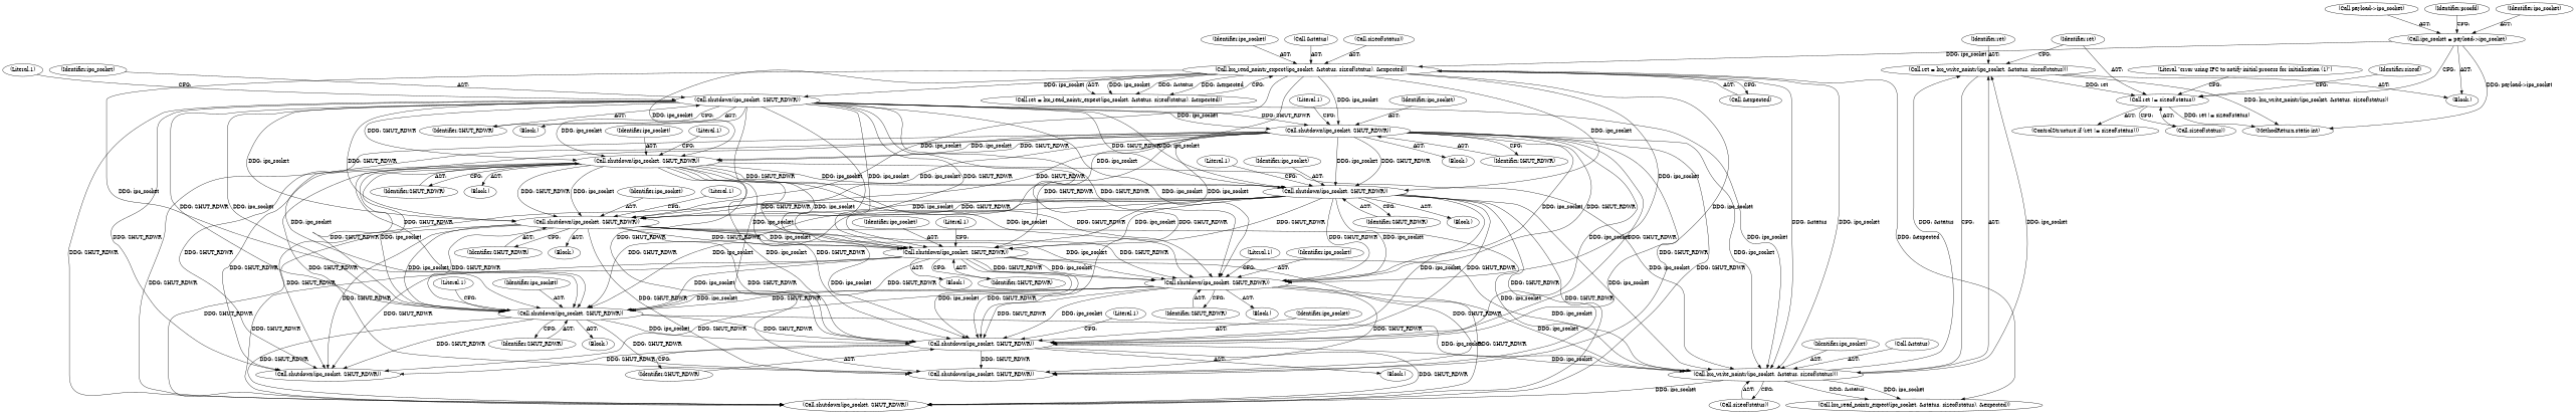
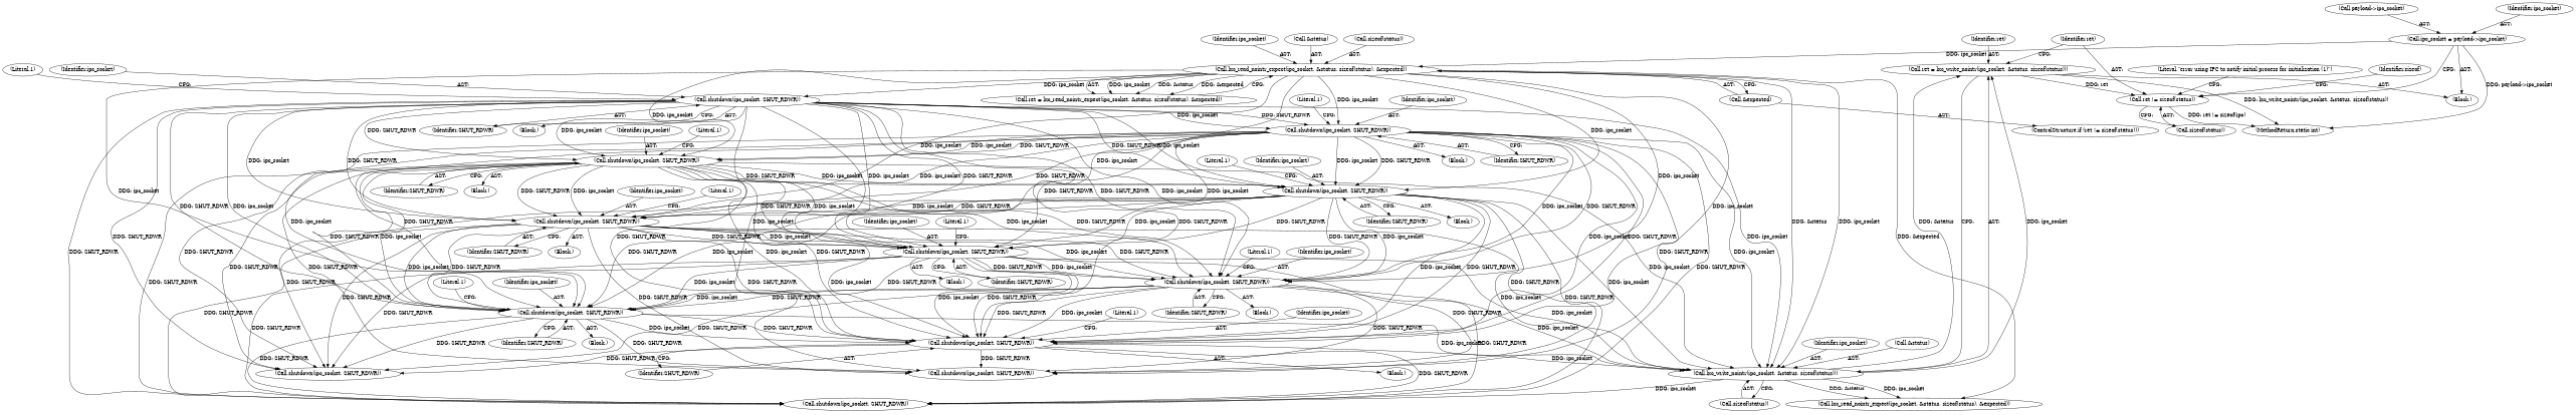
  digraph {
    n1 [label="(Call,ret = lxc_write_nointr(ipc_socket, &status, sizeof(status)))"]
    n2 [label="(Call,lxc_write_nointr(ipc_socket, &status, sizeof(status)))"]
    n3 [label="(Call,ret != sizeof(status))"]
    n4 [label="(MethodReturn,static int)"]
    n5 [label="(Block,)"]
    n6 [label="(Call,lxc_read_nointr_expect(ipc_socket, &status, sizeof(status), &expected))"]
    n7 [label="(Call,sizeof(status))"]
    n8 [label="(Call,shutdown(ipc_socket, SHUT_RDWR))"]
    n9 [label="(ControlStructure,if (ret != sizeof(status)))"]
    n10 [label="(Call,sizeof(status))"]
    n11 [label="(Call,shutdown(ipc_socket, SHUT_RDWR))"]
    n12 [label="(Call,shutdown(ipc_socket, SHUT_RDWR))"]
    n13 [label="(Call,shutdown(ipc_socket, SHUT_RDWR))"]
    n14 [label="(Call,shutdown(ipc_socket, SHUT_RDWR))"]
    n15 [label="(Call,shutdown(ipc_socket, SHUT_RDWR))"]
    n16 [label="(Identifier,SHUT_RDWR)"]
    n17 [label="(Block,)"]
    n18 [label="(Call,shutdown(ipc_socket, SHUT_RDWR))"]
    n19 [label="(Identifier,SHUT_RDWR)"]
    n20 [label="(Block,)"]
    n21 [label="(Block,)"]
    n22 [label="(Identifier,SHUT_RDWR)"]
    n23 [label="(Block,)"]
    n24 [label="(Identifier,SHUT_RDWR)"]
    n25 [label="(Call,lxc_read_nointr_expect(ipc_socket, &status, sizeof(status), &expected))"]
    n26 [label="(Call,shutdown(ipc_socket, SHUT_RDWR))"]
    n27 [label="(Call,shutdown(ipc_socket, SHUT_RDWR))"]
    n28 [label="(Call,shutdown(ipc_socket, SHUT_RDWR))"]
    n29 [label="(Call,shutdown(ipc_socket, SHUT_RDWR))"]
    n30 [label="(Call,shutdown(ipc_socket, SHUT_RDWR))"]
    n31 [label="(Call,ret = lxc_read_nointr_expect(ipc_socket, &status, sizeof(status), &expected))"]
    n32 [label="(Call,&expected)"]
    n33 [label="(Identifier,SHUT_RDWR)"]
    n34 [label="(Block,)"]
    n35 [label="(Block,)"]
    n36 [label="(Identifier,SHUT_RDWR)"]
    n37 [label="(Identifier,SHUT_RDWR)"]
    n38 [label="(Block,)"]
    n39 [label="(Identifier,SHUT_RDWR)"]
    n40 [label="(Block,)"]
    n41 [label="(Identifier,SHUT_RDWR)"]
    n42 [label="(Block,)"]
    n43 [label="(Call,ipc_socket = payload->ipc_socket)"]
    n44 [label="(Call,payload->ipc_socket)"]
    n45 [label="(Identifier,ipc_socket)"]
    n46 [label="(Call,&status)"]
    n47 [label="(Literal,1)"]
    n48 [label="(Identifier,ret)"]
    n49 [label="(Literal,1)"]
    n50 [label="(Literal,1)"]
    n51 [label="(Identifier,ipc_socket)"]
    n52 [label="(Identifier,ipc_socket)"]
    n53 [label="(Literal,1)"]
    n54 [label="(Identifier,ipc_socket)"]
    n55 [label="(Literal,1)"]
    n56 [label="(Identifier,ipc_socket)"]
    n57 [label="(Identifier,ret)"]
    n58 [label="(Call,sizeof(status))"]
    n59 [label="(Identifier,ipc_socket)"]
-   n60 [label="(Identifier,procfd)"]
    n61 [label="(Identifier,ipc_socket)"]
    n62 [label="(Identifier,ipc_socket)"]
    n63 [label="(Identifier,ipc_socket)"]
    n64 [label="(Literal,1)"]
    n65 [label="(Literal,1)"]
    n66 [label="(Identifier,sizeof)"]
    n67 [label="(Call,&status)"]
    n68 [label="(Identifier,ipc_socket)"]
    n69 [label="(Literal,1)"]
    n70 [label="(Identifier,ipc_socket)"]
    n71 [label="(Literal,\"error using IPC to notify initial process for initialization (1)\")"]
    n72 [label="(Identifier,ipc_socket)"]
    n73 [label="(Literal,1)"]
    n1 -> n2 [label="CFG: "]
    n1 -> n3 [label="DDG: ret"]
    n1 -> n4 [label="DDG: lxc_write_nointr(ipc_socket, &status, sizeof(status))"]
    n1 -> n5 [label="AST: "]
    n2 -> n1 [label="AST: "]
    n2 -> n1 [label="DDG: ipc_socket"]
    n2 -> n1 [label="DDG: &status"]
    n2 -> n6 [label="DDG: ipc_socket"]
    n2 -> n6 [label="DDG: &status"]
    n2 -> n7 [label="CFG: "]
    n2 -> n8 [label="DDG: ipc_socket"]
-   n3 -> n4 [label="DDG: ret != sizeof(status)"]
-   n3 -> n9 [label="AST: "]
+   n3 -> n4 [label="DDG: ret != sizeof(ipc)"]
+   n32 -> n9 [label="AST: "]
    n3 -> n10 [label="CFG: "]
    n7 -> n2 [label="AST: "]
    n10 -> n3 [label="AST: "]
    n11 -> n2 [label="DDG: ipc_socket"]
    n11 -> n8 [label="DDG: SHUT_RDWR"]
    n11 -> n12 [label="DDG: ipc_socket"]
    n11 -> n12 [label="DDG: SHUT_RDWR"]
    n11 -> n13 [label="DDG: ipc_socket"]
    n11 -> n13 [label="DDG: SHUT_RDWR"]
    n11 -> n14 [label="DDG: ipc_socket"]
    n11 -> n14 [label="DDG: SHUT_RDWR"]
    n11 -> n15 [label="DDG: SHUT_RDWR"]
    n11 -> n16 [label="CFG: "]
    n11 -> n17 [label="AST: "]
    n11 -> n18 [label="DDG: SHUT_RDWR"]
    n12 -> n2 [label="DDG: ipc_socket"]
    n12 -> n8 [label="DDG: SHUT_RDWR"]
    n12 -> n13 [label="DDG: ipc_socket"]
    n12 -> n13 [label="DDG: SHUT_RDWR"]
    n12 -> n14 [label="DDG: ipc_socket"]
    n12 -> n14 [label="DDG: SHUT_RDWR"]
    n12 -> n15 [label="DDG: SHUT_RDWR"]
    n12 -> n18 [label="DDG: SHUT_RDWR"]
    n12 -> n19 [label="CFG: "]
    n12 -> n20 [label="AST: "]
    n13 -> n2 [label="DDG: ipc_socket"]
    n13 -> n8 [label="DDG: SHUT_RDWR"]
    n13 -> n15 [label="DDG: SHUT_RDWR"]
    n13 -> n18 [label="DDG: SHUT_RDWR"]
    n13 -> n21 [label="AST: "]
    n13 -> n22 [label="CFG: "]
    n14 -> n2 [label="DDG: ipc_socket"]
    n14 -> n8 [label="DDG: SHUT_RDWR"]
    n14 -> n13 [label="DDG: ipc_socket"]
    n14 -> n13 [label="DDG: SHUT_RDWR"]
    n14 -> n15 [label="DDG: SHUT_RDWR"]
    n14 -> n18 [label="DDG: SHUT_RDWR"]
    n14 -> n23 [label="AST: "]
    n14 -> n24 [label="CFG: "]
    n16 -> n11 [label="AST: "]
    n19 -> n12 [label="AST: "]
    n22 -> n13 [label="AST: "]
    n24 -> n14 [label="AST: "]
    n25 -> n2 [label="DDG: ipc_socket"]
    n25 -> n2 [label="DDG: &status"]
    n25 -> n6 [label="DDG: &expected"]
    n25 -> n11 [label="DDG: ipc_socket"]
    n25 -> n12 [label="DDG: ipc_socket"]
    n25 -> n13 [label="DDG: ipc_socket"]
    n25 -> n14 [label="DDG: ipc_socket"]
    n25 -> n26 [label="DDG: ipc_socket"]
    n25 -> n27 [label="DDG: ipc_socket"]
    n25 -> n28 [label="DDG: ipc_socket"]
    n25 -> n29 [label="DDG: ipc_socket"]
    n25 -> n30 [label="DDG: ipc_socket"]
    n25 -> n31 [label="AST: "]
    n25 -> n31 [label="DDG: ipc_socket"]
    n25 -> n31 [label="DDG: &status"]
    n25 -> n31 [label="DDG: &expected"]
    n25 -> n32 [label="CFG: "]
    n26 -> n2 [label="DDG: ipc_socket"]
    n26 -> n8 [label="DDG: SHUT_RDWR"]
    n26 -> n11 [label="DDG: ipc_socket"]
    n26 -> n11 [label="DDG: SHUT_RDWR"]
    n26 -> n12 [label="DDG: ipc_socket"]
    n26 -> n12 [label="DDG: SHUT_RDWR"]
    n26 -> n13 [label="DDG: ipc_socket"]
    n26 -> n13 [label="DDG: SHUT_RDWR"]
    n26 -> n14 [label="DDG: ipc_socket"]
    n26 -> n14 [label="DDG: SHUT_RDWR"]
    n26 -> n15 [label="DDG: SHUT_RDWR"]
    n26 -> n18 [label="DDG: SHUT_RDWR"]
    n26 -> n29 [label="DDG: ipc_socket"]
    n26 -> n29 [label="DDG: SHUT_RDWR"]
    n26 -> n30 [label="DDG: ipc_socket"]
    n26 -> n30 [label="DDG: SHUT_RDWR"]
    n26 -> n33 [label="CFG: "]
    n26 -> n34 [label="AST: "]
    n27 -> n2 [label="DDG: ipc_socket"]
    n27 -> n8 [label="DDG: SHUT_RDWR"]
    n27 -> n11 [label="DDG: ipc_socket"]
    n27 -> n11 [label="DDG: SHUT_RDWR"]
    n27 -> n12 [label="DDG: ipc_socket"]
    n27 -> n12 [label="DDG: SHUT_RDWR"]
    n27 -> n13 [label="DDG: ipc_socket"]
    n27 -> n13 [label="DDG: SHUT_RDWR"]
    n27 -> n14 [label="DDG: ipc_socket"]
    n27 -> n14 [label="DDG: SHUT_RDWR"]
    n27 -> n15 [label="DDG: SHUT_RDWR"]
    n27 -> n18 [label="DDG: SHUT_RDWR"]
    n27 -> n26 [label="DDG: ipc_socket"]
    n27 -> n26 [label="DDG: SHUT_RDWR"]
    n27 -> n29 [label="DDG: ipc_socket"]
    n27 -> n29 [label="DDG: SHUT_RDWR"]
    n27 -> n30 [label="DDG: ipc_socket"]
    n27 -> n30 [label="DDG: SHUT_RDWR"]
    n27 -> n35 [label="AST: "]
    n27 -> n36 [label="CFG: "]
    n28 -> n2 [label="DDG: ipc_socket"]
    n28 -> n8 [label="DDG: SHUT_RDWR"]
    n28 -> n11 [label="DDG: ipc_socket"]
    n28 -> n11 [label="DDG: SHUT_RDWR"]
    n28 -> n12 [label="DDG: ipc_socket"]
    n28 -> n12 [label="DDG: SHUT_RDWR"]
    n28 -> n13 [label="DDG: ipc_socket"]
    n28 -> n13 [label="DDG: SHUT_RDWR"]
    n28 -> n14 [label="DDG: ipc_socket"]
    n28 -> n14 [label="DDG: SHUT_RDWR"]
    n28 -> n15 [label="DDG: SHUT_RDWR"]
    n28 -> n18 [label="DDG: SHUT_RDWR"]
    n28 -> n26 [label="DDG: ipc_socket"]
    n28 -> n26 [label="DDG: SHUT_RDWR"]
    n28 -> n27 [label="DDG: ipc_socket"]
    n28 -> n27 [label="DDG: SHUT_RDWR"]
    n28 -> n29 [label="DDG: ipc_socket"]
    n28 -> n29 [label="DDG: SHUT_RDWR"]
    n28 -> n30 [label="DDG: ipc_socket"]
    n28 -> n30 [label="DDG: SHUT_RDWR"]
    n28 -> n37 [label="CFG: "]
    n28 -> n38 [label="AST: "]
    n29 -> n2 [label="DDG: ipc_socket"]
    n29 -> n8 [label="DDG: SHUT_RDWR"]
    n29 -> n11 [label="DDG: ipc_socket"]
    n29 -> n11 [label="DDG: SHUT_RDWR"]
    n29 -> n12 [label="DDG: ipc_socket"]
    n29 -> n12 [label="DDG: SHUT_RDWR"]
    n29 -> n13 [label="DDG: ipc_socket"]
    n29 -> n13 [label="DDG: SHUT_RDWR"]
    n29 -> n14 [label="DDG: ipc_socket"]
    n29 -> n14 [label="DDG: SHUT_RDWR"]
    n29 -> n15 [label="DDG: SHUT_RDWR"]
    n29 -> n18 [label="DDG: SHUT_RDWR"]
    n29 -> n39 [label="CFG: "]
    n29 -> n40 [label="AST: "]
    n30 -> n2 [label="DDG: ipc_socket"]
    n30 -> n8 [label="DDG: SHUT_RDWR"]
    n30 -> n11 [label="DDG: ipc_socket"]
    n30 -> n11 [label="DDG: SHUT_RDWR"]
    n30 -> n12 [label="DDG: ipc_socket"]
    n30 -> n12 [label="DDG: SHUT_RDWR"]
    n30 -> n13 [label="DDG: ipc_socket"]
    n30 -> n13 [label="DDG: SHUT_RDWR"]
    n30 -> n14 [label="DDG: ipc_socket"]
    n30 -> n14 [label="DDG: SHUT_RDWR"]
    n30 -> n15 [label="DDG: SHUT_RDWR"]
    n30 -> n18 [label="DDG: SHUT_RDWR"]
    n30 -> n29 [label="DDG: ipc_socket"]
    n30 -> n29 [label="DDG: SHUT_RDWR"]
    n30 -> n41 [label="CFG: "]
    n30 -> n42 [label="AST: "]
    n31 -> n25 [label="CFG: "]
    n32 -> n25 [label="AST: "]
    n33 -> n26 [label="AST: "]
    n36 -> n27 [label="AST: "]
    n37 -> n28 [label="AST: "]
    n39 -> n29 [label="AST: "]
    n41 -> n30 [label="AST: "]
    n43 -> n3 [label="CFG: "]
    n43 -> n4 [label="DDG: payload->ipc_socket"]
    n43 -> n5 [label="AST: "]
    n43 -> n25 [label="DDG: ipc_socket"]
    n44 -> n43 [label="AST: "]
    n45 -> n28 [label="AST: "]
    n46 -> n25 [label="AST: "]
    n47 -> n13 [label="CFG: "]
    n48 -> n1 [label="CFG: "]
    n48 -> n3 [label="AST: "]
    n49 -> n28 [label="CFG: "]
    n50 -> n30 [label="CFG: "]
    n51 -> n11 [label="AST: "]
    n52 -> n14 [label="AST: "]
    n53 -> n11 [label="CFG: "]
    n54 -> n27 [label="AST: "]
    n55 -> n26 [label="CFG: "]
    n56 -> n2 [label="AST: "]
    n57 -> n1 [label="AST: "]
    n58 -> n25 [label="AST: "]
    n59 -> n13 [label="AST: "]
-   n60 -> n43 [label="CFG: "]
    n61 -> n25 [label="AST: "]
    n62 -> n26 [label="AST: "]
    n63 -> n29 [label="AST: "]
    n64 -> n14 [label="CFG: "]
    n65 -> n12 [label="CFG: "]
    n66 -> n3 [label="CFG: "]
    n67 -> n2 [label="AST: "]
    n68 -> n30 [label="AST: "]
    n69 -> n29 [label="CFG: "]
    n70 -> n12 [label="AST: "]
    n71 -> n3 [label="CFG: "]
    n72 -> n43 [label="AST: "]
    n73 -> n27 [label="CFG: "]
  }
